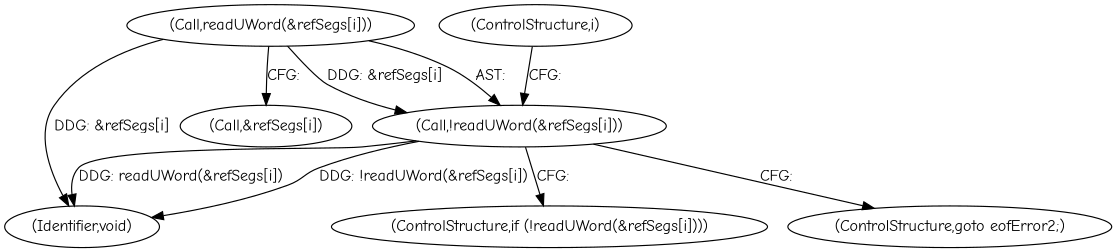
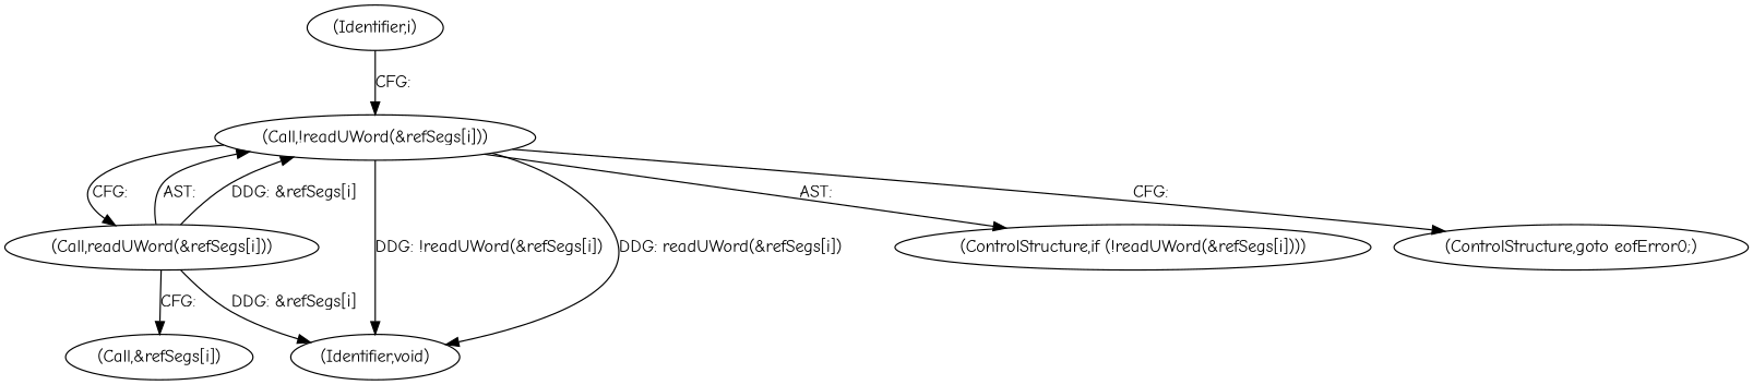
  digraph {
    fontname="Comic Neue"
    node [fontname="Comic Neue"]
    edge [fontname="Comic Neue"]
    n1 [label="(Call,!readUWord(&refSegs[i]))"]
    n2 [label="(Call,readUWord(&refSegs[i]))"]
    n3 [label="(Identifier,void)"]
    n4 [label="(ControlStructure,if (!readUWord(&refSegs[i])))"]
-   n5 [label="(ControlStructure,goto eofError2;)"]
+   n5 [label="(ControlStructure,goto eofError0;)"]
    n6 [label="(Call,&refSegs[i])"]
-   n7 [label="(ControlStructure,i)"]
+   n7 [label="(Identifier,i)"]
+   n1 -> n2 [label="CFG: "]
    n1 -> n3 [label="DDG: !readUWord(&refSegs[i])"]
    n1 -> n3 [label="DDG: readUWord(&refSegs[i])"]
-   n1 -> n4 [label="CFG: "]
+   n1 -> n4 [label="AST: "]
    n1 -> n5 [label="CFG: "]
    n2 -> n1 [label="AST: "]
    n2 -> n1 [label="DDG: &refSegs[i]"]
    n2 -> n3 [label="DDG: &refSegs[i]"]
    n2 -> n6 [label="CFG: "]
    n7 -> n1 [label="CFG: "]
  }
